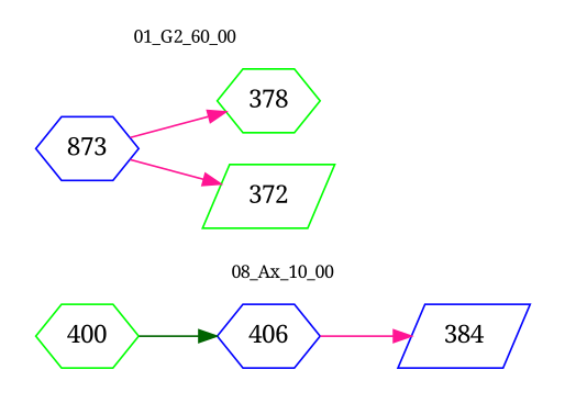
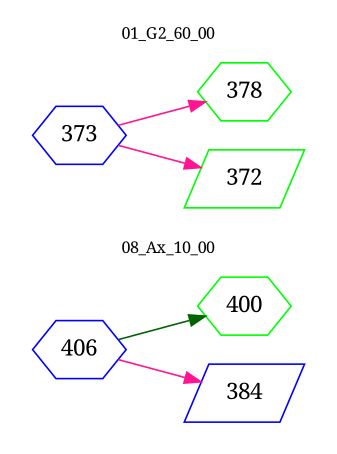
  digraph {
    fontname="Noto Serif"
    rankdir=LR
    node [color=blue fontname="Noto Serif" shape=hexagon]
    edge [color=deeppink fontname="Noto Serif"]
    n1 [label=406]
    n2 [label=384 shape=parallelogram]
    n3 [color=green label=400]
-   n4 [label=873]
+   n4 [label=373]
    n5 [color=green label=372 shape=parallelogram]
    n6 [color=green label=378]
    subgraph cluster_1 {
      color=white
      fontsize=10
      label="08_Ax_10_00"
      n1
      n2
      n3
    }
    subgraph cluster_2 {
      color=white
      fontsize=10
      label="01_G2_60_00"
      n4
      n5
      n6
    }
    n1 -> n2
-   n3 -> n1 [color=darkgreen]
+   n1 -> n3 [color=darkgreen]
    n4 -> n5
    n4 -> n6
  }
